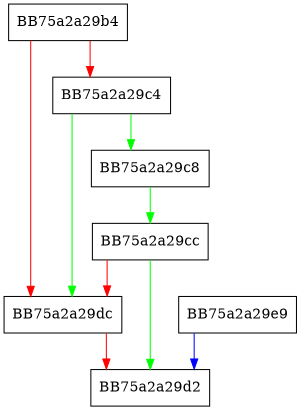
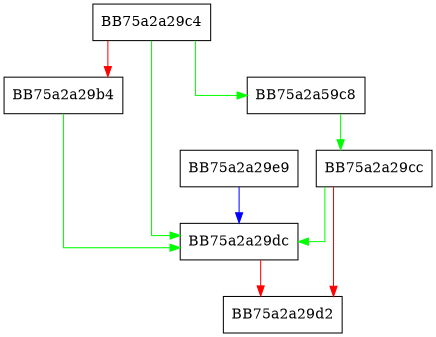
  digraph {
    splines=ortho
    node [shape=box]
    edge [color=green]
    BB75a2a29b4
    BB75a2a29dc
    BB75a2a29c4
    BB75a2a29d2
-   BB75a2a29c8
+   BB75a2a29c8 [label=BB75a2a59c8]
    BB75a2a29cc
    BB75a2a29e9
-   BB75a2a29b4 -> BB75a2a29dc [color=red]
-   BB75a2a29b4 -> BB75a2a29c4 [color=red]
+   BB75a2a29b4 -> BB75a2a29dc
+   BB75a2a29c4 -> BB75a2a29b4 [color=red]
    BB75a2a29dc -> BB75a2a29d2 [color=red]
    BB75a2a29c4 -> BB75a2a29dc
    BB75a2a29c4 -> BB75a2a29c8
    BB75a2a29c8 -> BB75a2a29cc
-   BB75a2a29cc -> BB75a2a29dc [color=red]
-   BB75a2a29cc -> BB75a2a29d2
-   BB75a2a29e9 -> BB75a2a29d2 [color=blue]
+   BB75a2a29cc -> BB75a2a29dc
+   BB75a2a29cc -> BB75a2a29d2 [color=red]
+   BB75a2a29e9 -> BB75a2a29dc [color=blue]
  }
